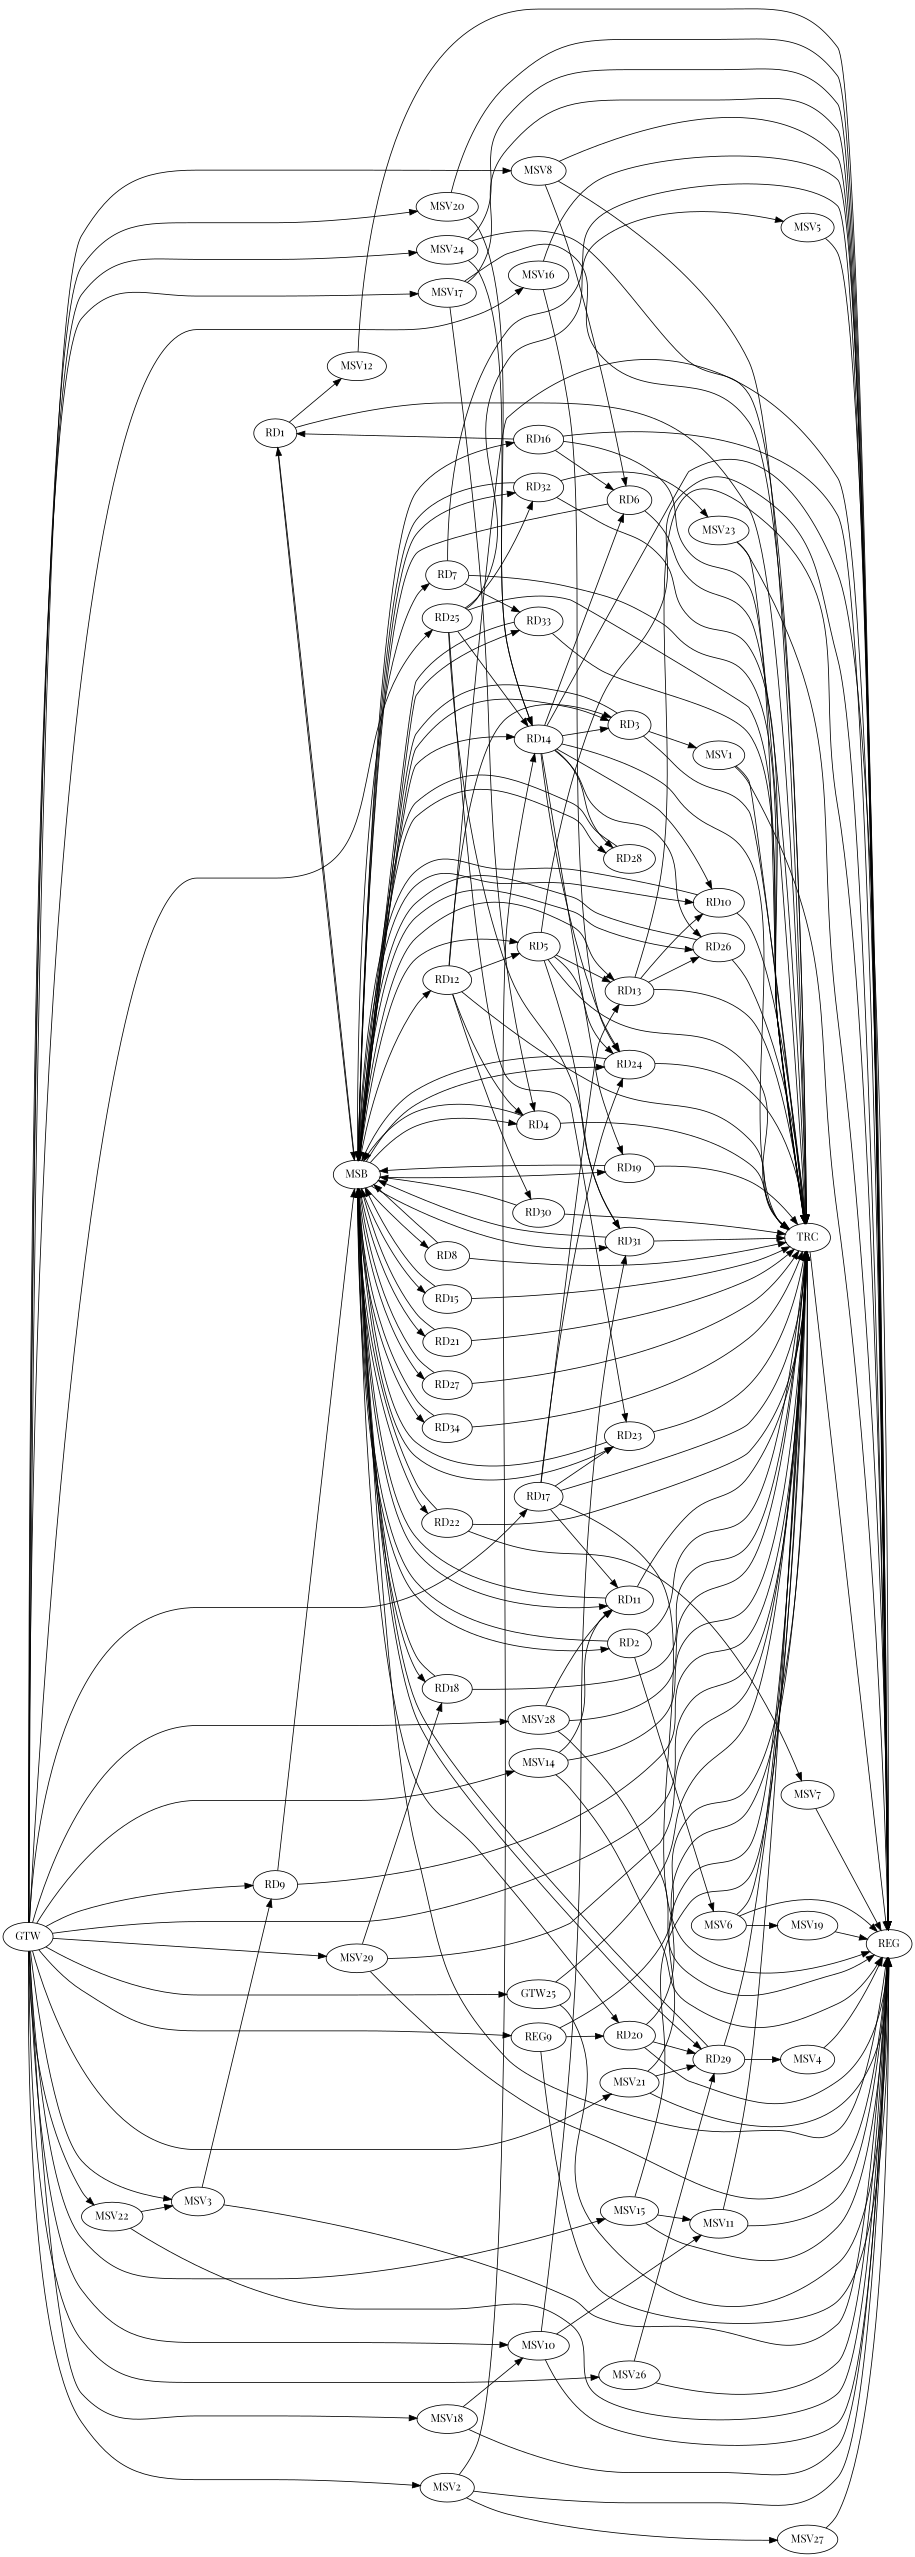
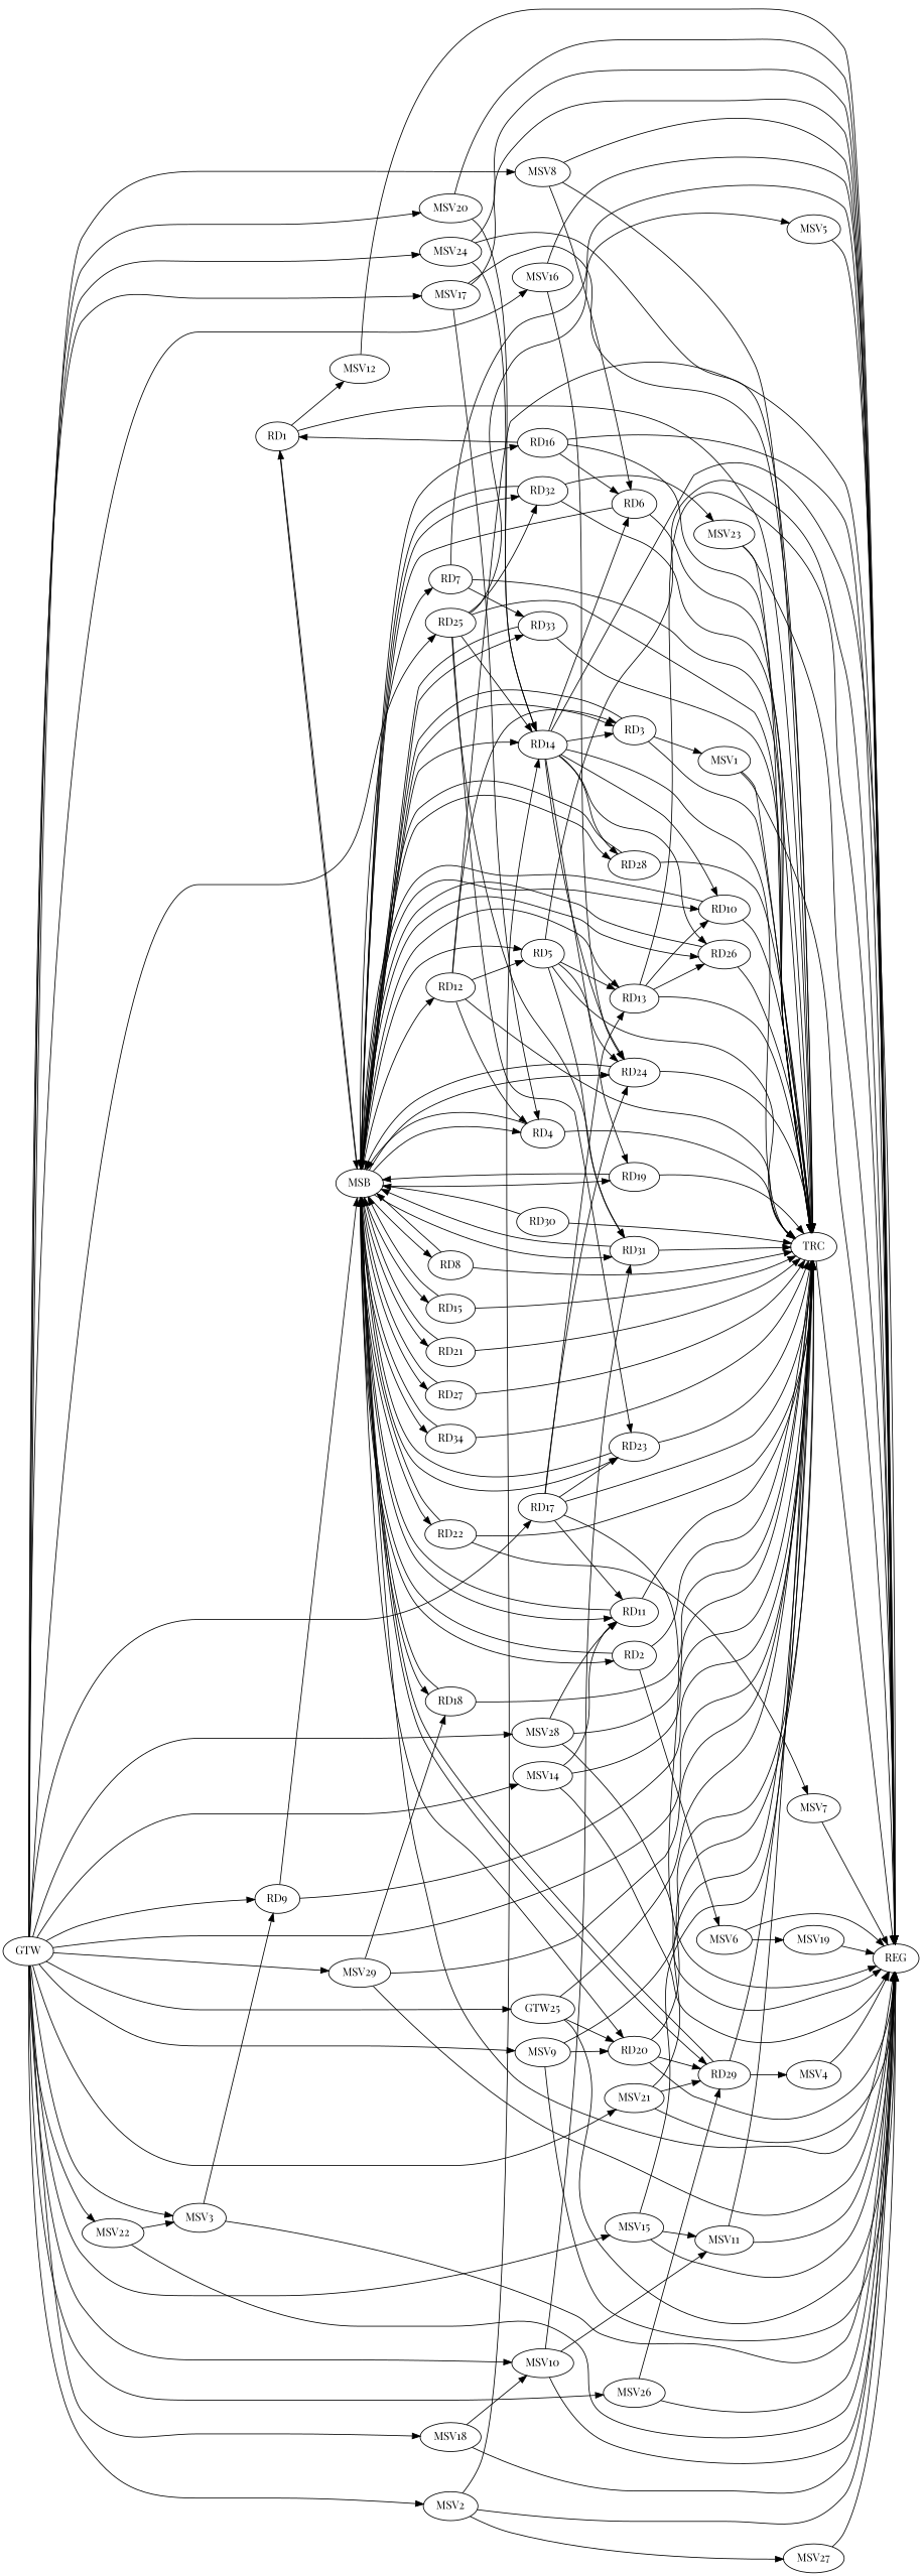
  strict digraph {
    fontname="Playfair Display"
    rankdir=LR
    node [fontname="Playfair Display"]
    edge [fontname="Playfair Display"]
    n1 [label=RD1]
    n2 [label=MSB]
    n3 [label=TRC]
    n4 [label=MSV12]
    n5 [label=RD2]
    n6 [label=RD3]
    n7 [label=RD4]
    n8 [label=RD5]
    n9 [label=RD13]
    n10 [label=RD24]
    n11 [label=RD31]
    n12 [label=REG]
    n13 [label=RD7]
    n14 [label=RD33]
    n15 [label=RD8]
    n16 [label=RD10]
    n17 [label=RD11]
    n18 [label=RD12]
    n19 [label=RD26]
    n20 [label=RD14]
    n21 [label=RD19]
    n22 [label=RD28]
    n23 [label=RD15]
    n24 [label=RD16]
    n25 [label=RD23]
    n26 [label=RD18]
    n27 [label=RD20]
    n28 [label=RD29]
    n29 [label=RD21]
    n30 [label=RD22]
    n31 [label=RD32]
    n32 [label=RD27]
    n33 [label=RD34]
    n34 [label=MSV6]
    n35 [label=MSV19]
    n36 [label=MSV1]
    n37 [label=RD6]
    n38 [label=RD9]
    n39 [label=RD30]
    n40 [label=RD17]
    n41 [label=MSV4]
    n42 [label=MSV7]
    n43 [label=RD25]
    n44 [label=MSV5]
    n45 [label=MSV23]
    n46 [label=GTW]
    n47 [label=MSV2]
    n48 [label=MSV3]
    n49 [label=MSV8]
-   n50 [label=REG9]
+   n50 [label=MSV9]
    n51 [label=MSV10]
    n52 [label=MSV14]
    n53 [label=MSV15]
    n54 [label=MSV16]
    n55 [label=MSV17]
    n56 [label=MSV18]
    n57 [label=MSV20]
    n58 [label=MSV21]
    n59 [label=MSV22]
    n60 [label=MSV24]
    n61 [label=GTW25]
    n62 [label=MSV26]
    n63 [label=MSV28]
    n64 [label=MSV29]
    n65 [label=MSV27]
    n66 [label=MSV11]
    n1 -> n2
    n1 -> n3
    n1 -> n4
    n2 -> n1
    n2 -> n5
    n2 -> n6
    n2 -> n7
    n2 -> n8
    n2 -> n9
    n2 -> n10
    n2 -> n11
    n2 -> n12
    n2 -> n13
    n2 -> n14
    n2 -> n15
    n2 -> n16
    n2 -> n17
    n2 -> n18
    n2 -> n19
    n2 -> n20
    n2 -> n21
    n2 -> n22
    n2 -> n23
    n2 -> n24
    n2 -> n25
    n2 -> n26
    n2 -> n27
    n2 -> n28
    n2 -> n29
    n2 -> n30
    n2 -> n31
    n2 -> n32
    n2 -> n33
    n3 -> n12
    n4 -> n12
    n5 -> n2
    n5 -> n3
    n5 -> n34
    n6 -> n2
    n6 -> n3
    n6 -> n36
    n7 -> n2
    n7 -> n3
    n8 -> n3
    n8 -> n9
    n8 -> n10
    n8 -> n11
    n8 -> n12
    n9 -> n3
    n9 -> n12
    n9 -> n16
    n9 -> n19
    n10 -> n2
    n10 -> n3
    n11 -> n2
    n11 -> n3
    n13 -> n3
    n13 -> n12
    n13 -> n14
    n14 -> n2
    n14 -> n3
    n15 -> n2
    n15 -> n3
    n16 -> n2
    n16 -> n3
    n17 -> n2
    n17 -> n3
    n18 -> n3
    n18 -> n6
    n18 -> n7
    n18 -> n8
    n18 -> n12
-   n18 -> n39
    n19 -> n2
    n19 -> n3
    n20 -> n3
    n20 -> n6
    n20 -> n10
    n20 -> n12
    n20 -> n16
    n20 -> n19
    n20 -> n21
    n20 -> n22
    n20 -> n37
    n21 -> n2
    n21 -> n3
    n22 -> n2
-   n34 -> n3
+   n22 -> n3
    n23 -> n2
    n23 -> n3
    n24 -> n1
    n24 -> n3
    n24 -> n12
    n24 -> n37
    n25 -> n2
    n25 -> n3
    n26 -> n2
    n26 -> n3
    n27 -> n3
    n27 -> n12
    n27 -> n28
    n28 -> n2
    n28 -> n3
    n28 -> n41
    n29 -> n2
    n29 -> n3
    n30 -> n2
    n30 -> n3
    n30 -> n42
    n31 -> n2
    n31 -> n3
    n31 -> n45
    n32 -> n2
    n32 -> n3
    n33 -> n2
    n33 -> n3
    n34 -> n12
    n34 -> n35
    n35 -> n12
    n36 -> n3
    n36 -> n12
    n37 -> n2
    n37 -> n3
    n38 -> n2
    n38 -> n3
    n39 -> n2
    n39 -> n3
    n40 -> n3
    n40 -> n9
    n40 -> n10
    n40 -> n12
    n40 -> n17
    n40 -> n25
    n41 -> n12
    n42 -> n12
    n43 -> n3
    n43 -> n11
    n43 -> n20
    n43 -> n25
    n43 -> n31
    n43 -> n44
    n44 -> n12
    n45 -> n3
    n45 -> n12
    n46 -> n3
    n46 -> n38
    n46 -> n40
    n46 -> n43
    n46 -> n47
    n46 -> n48
    n46 -> n49
    n46 -> n50
    n46 -> n51
    n46 -> n52
    n46 -> n53
    n46 -> n54
    n46 -> n55
    n46 -> n56
    n46 -> n57
    n46 -> n58
    n46 -> n59
    n46 -> n60
    n46 -> n61
    n46 -> n62
    n46 -> n63
    n46 -> n64
    n47 -> n12
    n47 -> n20
    n47 -> n65
    n48 -> n12
    n48 -> n38
    n49 -> n3
    n49 -> n12
    n49 -> n37
    n50 -> n3
    n50 -> n12
    n50 -> n27
    n51 -> n11
    n51 -> n12
    n51 -> n66
    n52 -> n3
    n52 -> n12
    n52 -> n17
    n53 -> n3
    n53 -> n12
    n53 -> n66
    n54 -> n10
    n54 -> n12
    n55 -> n3
    n55 -> n7
    n55 -> n12
    n56 -> n12
    n56 -> n51
    n57 -> n12
    n57 -> n20
    n58 -> n3
    n58 -> n12
    n58 -> n28
    n59 -> n12
    n59 -> n48
    n60 -> n3
    n60 -> n12
    n60 -> n20
    n61 -> n3
    n61 -> n12
+   n61 -> n27
    n62 -> n12
    n62 -> n28
    n63 -> n3
    n63 -> n12
    n63 -> n17
    n64 -> n3
    n64 -> n12
    n64 -> n26
    n65 -> n12
    n66 -> n3
    n66 -> n12
  }
